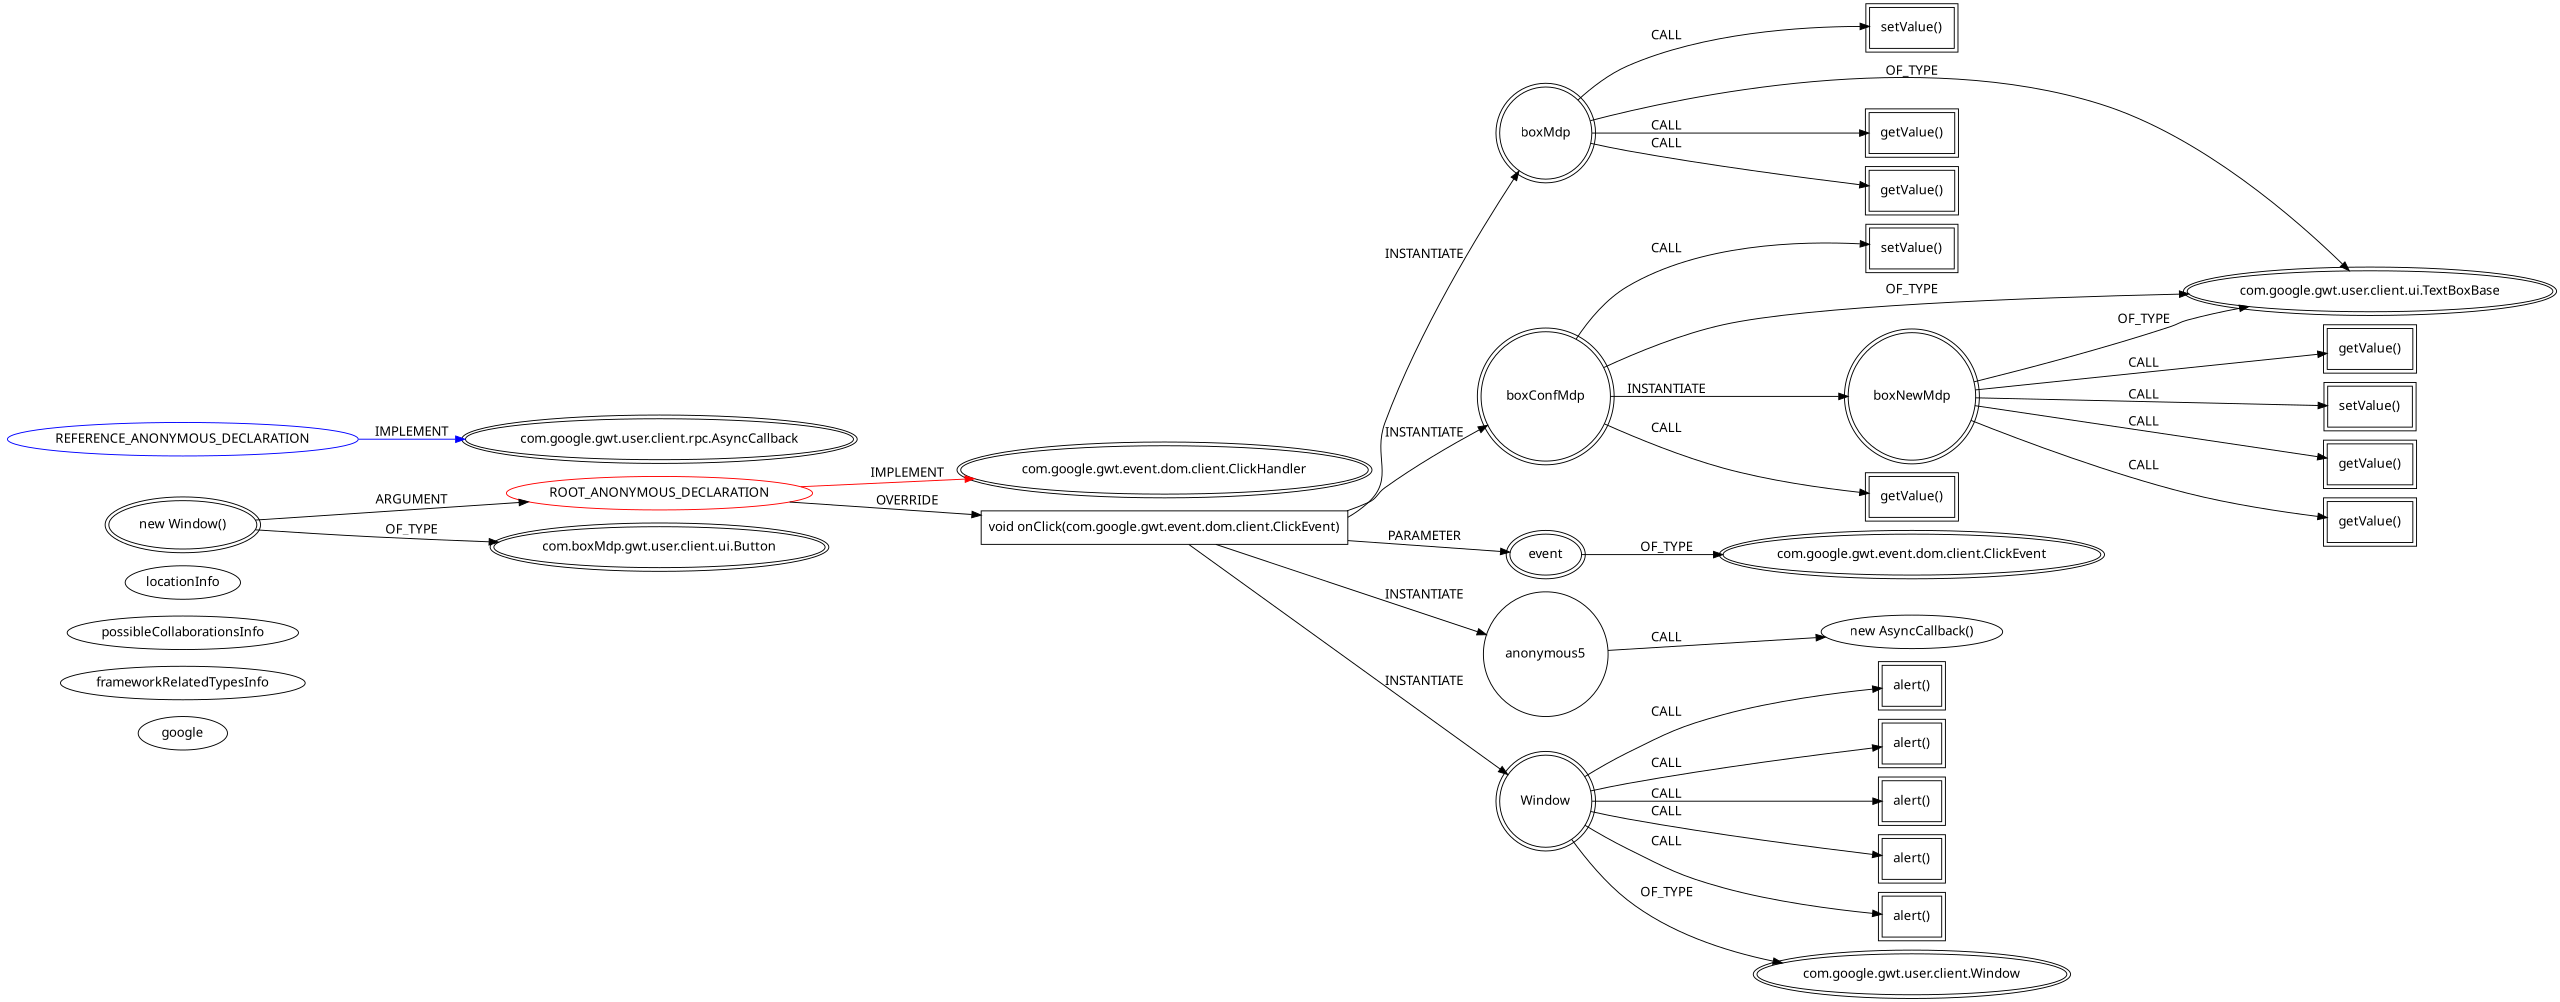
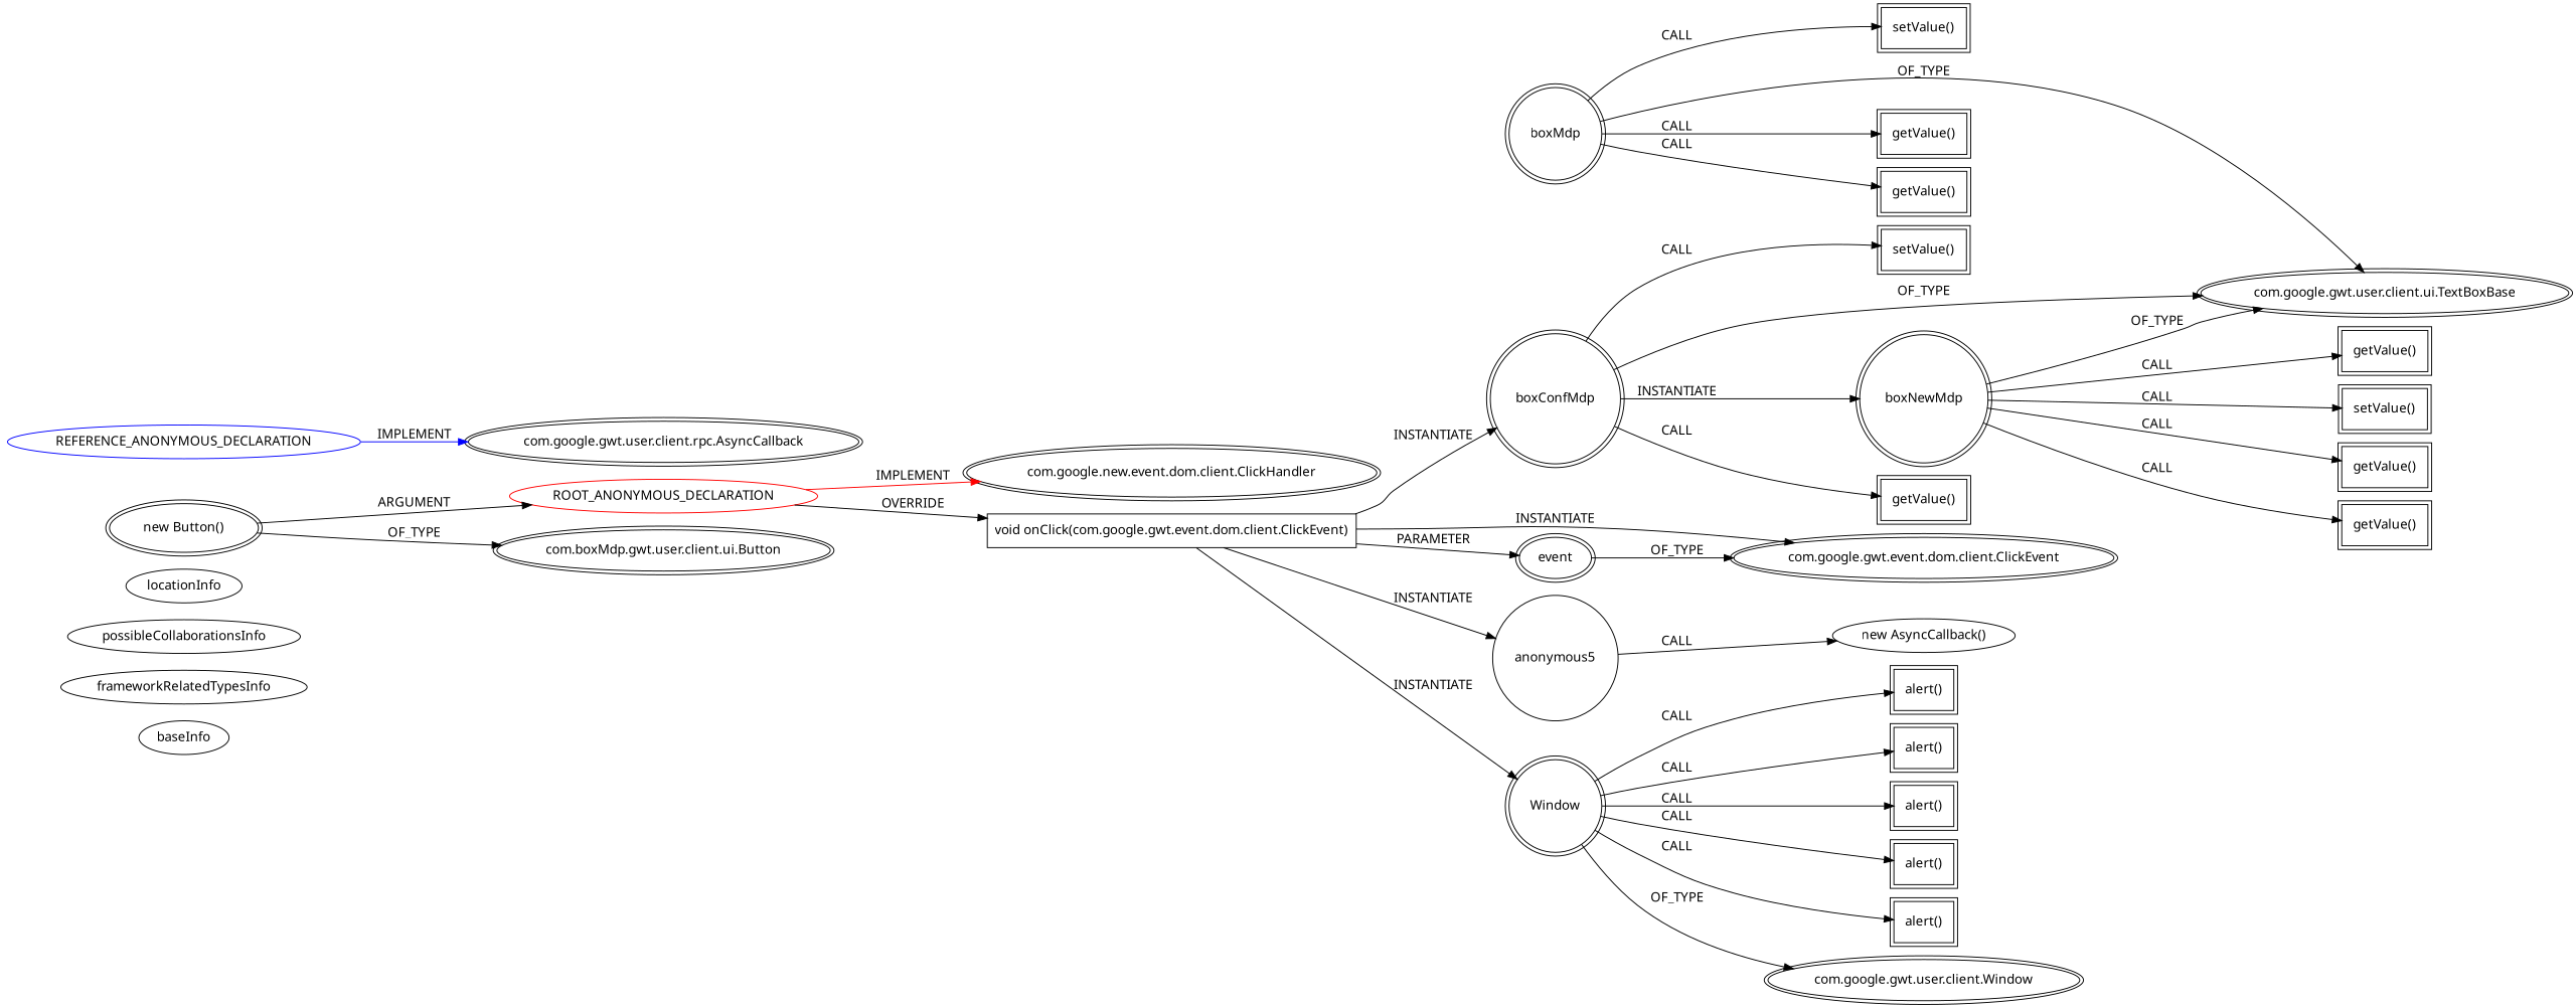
  digraph {
    fontname="Noto Sans"
    rankdir=LR
    node [fontname="Noto Sans" isFrameworkType=true vertexType=INSIDE_CALL peripheries=2]
    edge [fontname="Noto Sans"]
-   baseInfo [category=extension_graph graphId=281 isAnonymous=true possibleRelation=true label=google isFrameworkType="" vertexType="" peripheries=""]
+   baseInfo [category=extension_graph graphId=281 isAnonymous=true possibleRelation=true isFrameworkType="" vertexType="" peripheries=""]
    frameworkRelatedTypesInfo [0="com.google.gwt.event.dom.client.ClickHandler" isFrameworkType="" vertexType="" peripheries=""]
    possibleCollaborationsInfo [0="281~OVERRIDING_METHOD_DECLARATION-INSTANTIATION-~com.google.gwt.event.dom.client.ClickHandler ~com.google.gwt.user.client.rpc.AsyncCallback ~true~true" isFrameworkType="" vertexType="" peripheries=""]
    locationInfo [contextSignature="void configModifPan()" filePath="/MainMain-ChatCafeine/ChatCafeine-master/ChatCafeine/src/sources/client/vue/profil/ProfilPanel.java" graphId=281 projectName="MainMain-ChatCafeine" isFrameworkType="" vertexType="" peripheries=""]
    n5 [color=red isFrameworkType=false label=ROOT_ANONYMOUS_DECLARATION vertexType=ROOT_ANONYMOUS_DECLARATION peripheries=""]
-   n6 [label="com.google.gwt.event.dom.client.ClickHandler" vertexType=FRAMEWORK_INTERFACE_TYPE]
+   n6 [label="com.google.new.event.dom.client.ClickHandler" vertexType=FRAMEWORK_INTERFACE_TYPE]
    n7 [isFrameworkType=false label="void onClick(com.google.gwt.event.dom.client.ClickEvent)" shape=box vertexType=OVERRIDING_METHOD_DECLARATION peripheries=""]
    n8 [label=event vertexType=PARAMETER_DECLARATION]
    n9 [label=boxMdp shape=circle vertexType=VARIABLE_EXPRESION]
    n10 [label=boxConfMdp shape=circle vertexType=VARIABLE_EXPRESION]
    n11 [isFrameworkType=false label=anonymous5 shape=circle vertexType=VARIABLE_EXPRESION peripheries=""]
    n12 [label=Window shape=circle vertexType=VARIABLE_EXPRESION]
-   n13 [label="new Window()" vertexType=OUTSIDE_CONSTRUCTOR_CALL]
+   n13 [label="new Button()" vertexType=OUTSIDE_CONSTRUCTOR_CALL]
    n14 [label="com.boxMdp.gwt.user.client.ui.Button" vertexType=FRAMEWORK_CLASS_TYPE]
    n15 [label="com.google.gwt.event.dom.client.ClickEvent" vertexType=FRAMEWORK_CLASS_TYPE]
    n16 [label="com.google.gwt.user.client.ui.TextBoxBase" vertexType=FRAMEWORK_CLASS_TYPE]
    n17 [label="getValue()" shape=box]
    n18 [label="getValue()" shape=box]
    n19 [label="setValue()" shape=box]
    n20 [label=boxNewMdp shape=circle vertexType=VARIABLE_EXPRESION]
    n21 [label="getValue()" shape=box]
    n22 [label="getValue()" shape=box]
    n23 [label="getValue()" shape=box]
    n24 [label="setValue()" shape=box]
    n25 [label="getValue()" shape=box]
    n26 [label="setValue()" shape=box]
    n27 [isFrameworkType=false label="new AsyncCallback()" vertexType=CONSTRUCTOR_CALL peripheries=""]
    n28 [label="com.google.gwt.user.client.Window" vertexType=FRAMEWORK_CLASS_TYPE]
    n29 [label="alert()" shape=box]
    n30 [label="alert()" shape=box]
    n31 [label="alert()" shape=box]
    n32 [label="alert()" shape=box]
    n33 [label="alert()" shape=box]
    n34 [color=blue isFrameworkType=false label=REFERENCE_ANONYMOUS_DECLARATION vertexType=REFERENCE_ANONYMOUS_DECLARATION peripheries=""]
    n35 [label="com.google.gwt.user.client.rpc.AsyncCallback" vertexType=FRAMEWORK_INTERFACE_TYPE]
    n5 -> n6 [color=red label=IMPLEMENT]
    n5 -> n7 [label=OVERRIDE]
    n7 -> n8 [label=PARAMETER]
-   n7 -> n9 [label=INSTANTIATE]
+   n7 -> n15 [label=INSTANTIATE]
    n7 -> n10 [label=INSTANTIATE]
    n7 -> n11 [label=INSTANTIATE]
    n7 -> n12 [label=INSTANTIATE]
    n8 -> n15 [label=OF_TYPE]
    n9 -> n16 [label=OF_TYPE]
    n9 -> n17 [label=CALL]
    n9 -> n18 [label=CALL]
    n9 -> n19 [label=CALL]
    n10 -> n16 [label=OF_TYPE]
    n10 -> n20 [label=INSTANTIATE]
    n10 -> n25 [label=CALL]
    n10 -> n26 [label=CALL]
    n11 -> n27 [label=CALL]
    n12 -> n28 [label=OF_TYPE]
    n12 -> n29 [label=CALL]
    n12 -> n30 [label=CALL]
    n12 -> n31 [label=CALL]
    n12 -> n32 [label=CALL]
    n12 -> n33 [label=CALL]
    n13 -> n5 [label=ARGUMENT]
    n13 -> n14 [label=OF_TYPE]
    n20 -> n16 [label=OF_TYPE]
    n20 -> n21 [label=CALL]
    n20 -> n22 [label=CALL]
    n20 -> n23 [label=CALL]
    n20 -> n24 [label=CALL]
    n34 -> n35 [color=blue label=IMPLEMENT]
  }
